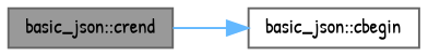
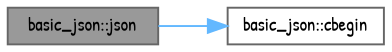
  digraph {
    rankdir=LR
    fontname="Patrick Hand"
    node [fontname="Patrick Hand" fontsize=10 shape=box style=filled]
-   n1 [color=gray40 fillcolor=grey60 fontcolor=black height=0.2 label="basic_json::crend" width=0.4]
+   n1 [color=gray40 fillcolor=grey60 fontcolor=black height=0.2 label="basic_json::json" width=0.4]
    n2 [color=grey40 fillcolor=white height=0.2 label="basic_json::cbegin" width=0.4]
    n1 -> n2 [color=steelblue1 fontname="Patrick Hand" fontsize=10 labelfontname=Helvetica labelfontsize=10 style=solid]
  }
